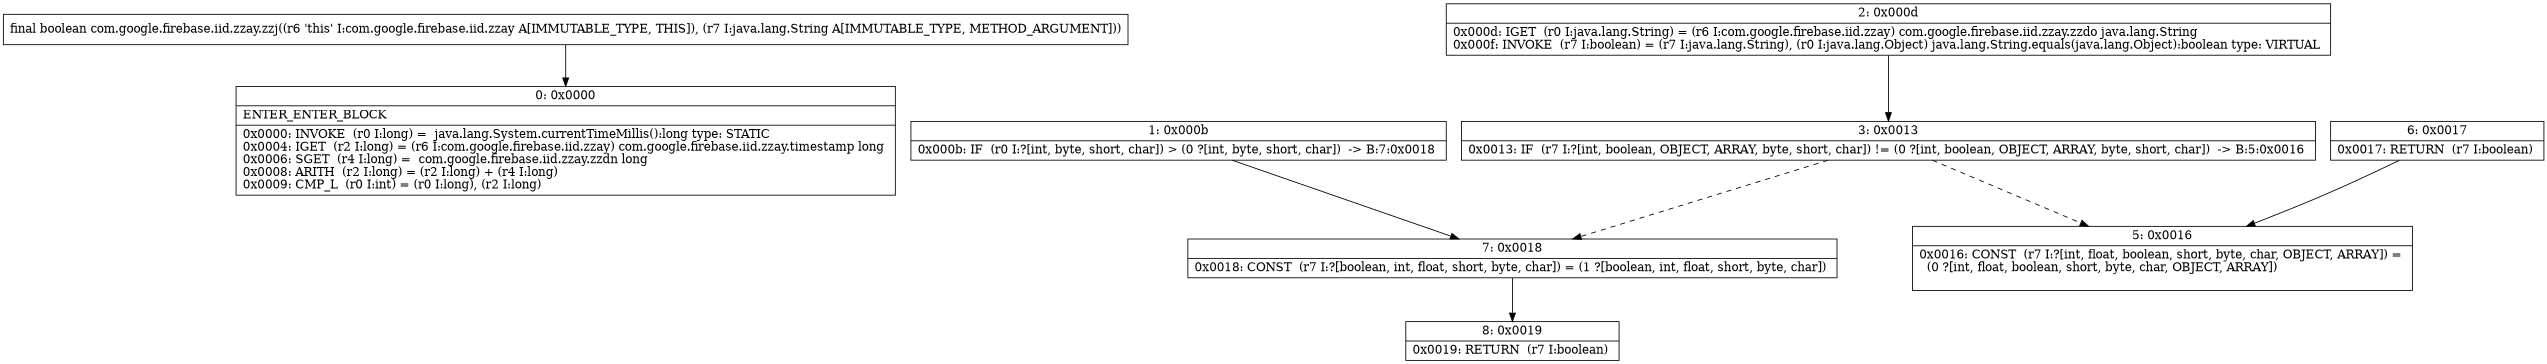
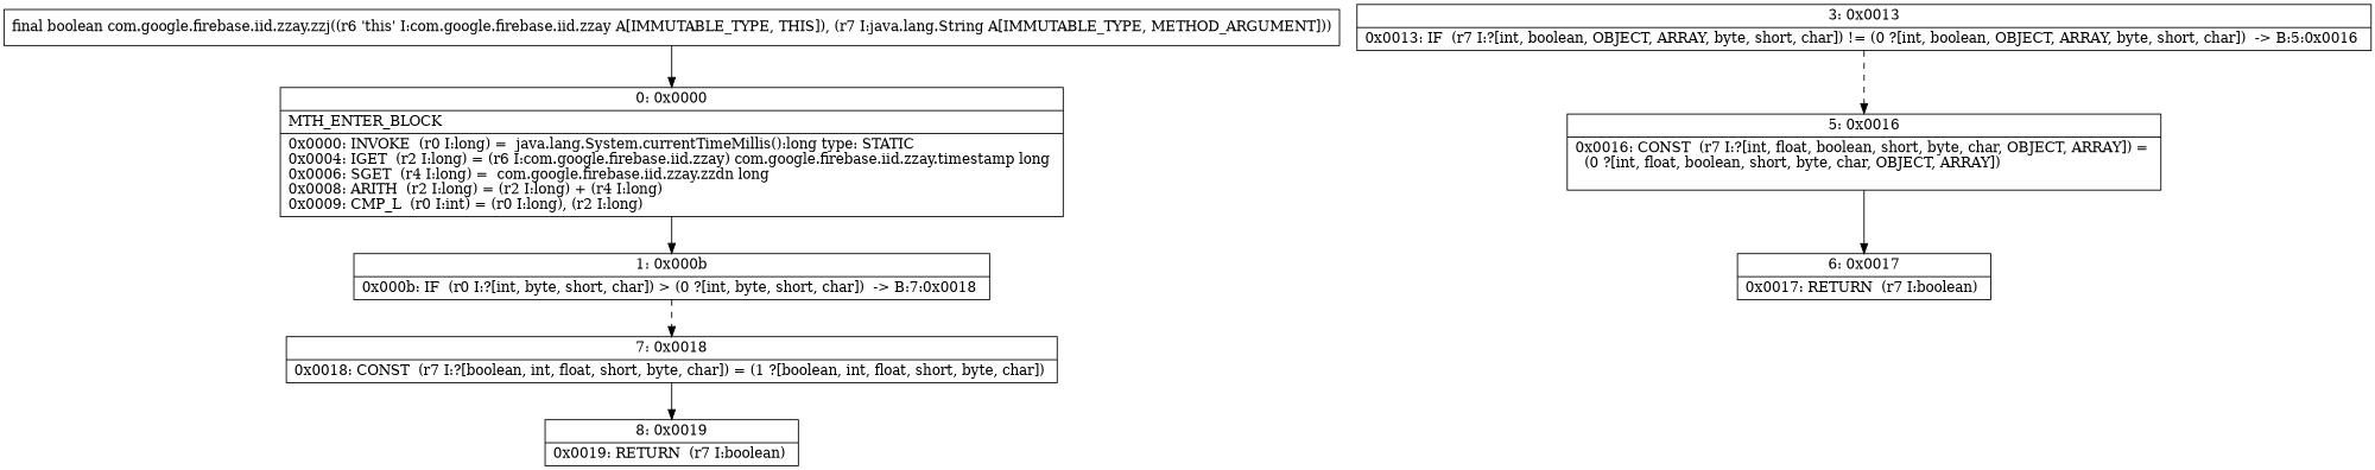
  digraph {
    node [shape=record]
-   n1 [label="{0\:\ 0x0000|ENTER_ENTER_BLOCK\l|0x0000: INVOKE  (r0 I:long) =  java.lang.System.currentTimeMillis():long type: STATIC \l0x0004: IGET  (r2 I:long) = (r6 I:com.google.firebase.iid.zzay) com.google.firebase.iid.zzay.timestamp long \l0x0006: SGET  (r4 I:long) =  com.google.firebase.iid.zzay.zzdn long \l0x0008: ARITH  (r2 I:long) = (r2 I:long) + (r4 I:long) \l0x0009: CMP_L  (r0 I:int) = (r0 I:long), (r2 I:long) \l}"]
+   n1 [label="{0\:\ 0x0000|MTH_ENTER_BLOCK\l|0x0000: INVOKE  (r0 I:long) =  java.lang.System.currentTimeMillis():long type: STATIC \l0x0004: IGET  (r2 I:long) = (r6 I:com.google.firebase.iid.zzay) com.google.firebase.iid.zzay.timestamp long \l0x0006: SGET  (r4 I:long) =  com.google.firebase.iid.zzay.zzdn long \l0x0008: ARITH  (r2 I:long) = (r2 I:long) + (r4 I:long) \l0x0009: CMP_L  (r0 I:int) = (r0 I:long), (r2 I:long) \l}"]
    n2 [label="{1\:\ 0x000b|0x000b: IF  (r0 I:?[int, byte, short, char]) \> (0 ?[int, byte, short, char])  \-\> B:7:0x0018 \l}"]
    n3 [label="{7\:\ 0x0018|0x0018: CONST  (r7 I:?[boolean, int, float, short, byte, char]) = (1 ?[boolean, int, float, short, byte, char]) \l}"]
-   n4 [label="{2\:\ 0x000d|0x000d: IGET  (r0 I:java.lang.String) = (r6 I:com.google.firebase.iid.zzay) com.google.firebase.iid.zzay.zzdo java.lang.String \l0x000f: INVOKE  (r7 I:boolean) = (r7 I:java.lang.String), (r0 I:java.lang.Object) java.lang.String.equals(java.lang.Object):boolean type: VIRTUAL \l}"]
    n5 [label="{3\:\ 0x0013|0x0013: IF  (r7 I:?[int, boolean, OBJECT, ARRAY, byte, short, char]) != (0 ?[int, boolean, OBJECT, ARRAY, byte, short, char])  \-\> B:5:0x0016 \l}"]
    n6 [label="{8\:\ 0x0019|0x0019: RETURN  (r7 I:boolean) \l}"]
    n7 [label="{5\:\ 0x0016|0x0016: CONST  (r7 I:?[int, float, boolean, short, byte, char, OBJECT, ARRAY]) = \l  (0 ?[int, float, boolean, short, byte, char, OBJECT, ARRAY])\l \l}"]
    n8 [label="{6\:\ 0x0017|0x0017: RETURN  (r7 I:boolean) \l}"]
    n9 [label="{final boolean com.google.firebase.iid.zzay.zzj((r6 'this' I:com.google.firebase.iid.zzay A[IMMUTABLE_TYPE, THIS]), (r7 I:java.lang.String A[IMMUTABLE_TYPE, METHOD_ARGUMENT])) }"]
-   n2 -> n3
+   n1 -> n2
+   n2 -> n3 [style=dashed]
    n3 -> n6
-   n4 -> n5
-   n5 -> n3 [style=dashed]
    n5 -> n7 [style=dashed]
-   n8 -> n7
+   n7 -> n8
    n9 -> n1
  }
